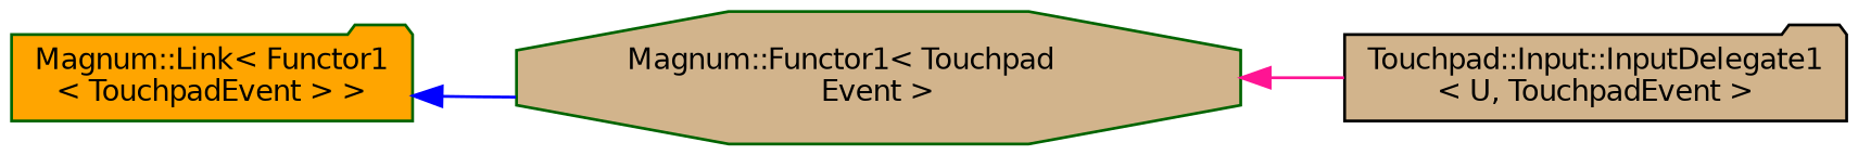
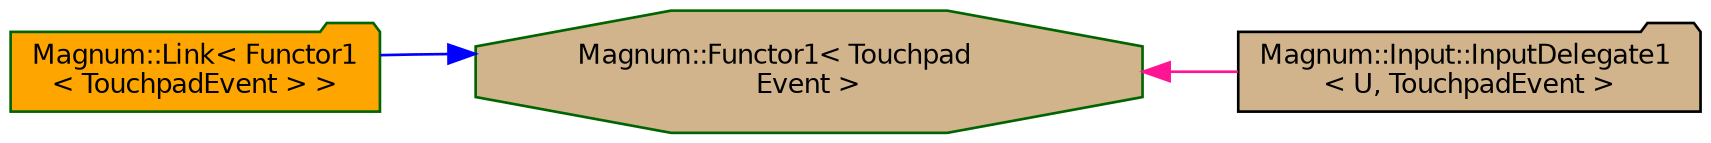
  digraph {
    rankdir=LR
    node [color=darkgreen fillcolor=tan fontname=Helvetica fontsize=10 shape=folder style=filled]
    edge [dir=back fontname=Helvetica fontsize=10 labelfontname=Helvetica labelfontsize=10 style=solid]
    n1 [fillcolor=orange height=0.2 label="Magnum::Link\< Functor1\l\< TouchpadEvent \> \>" width=0.4]
    n2 [height=0.2 label="Magnum::Functor1\< Touchpad\lEvent \>" shape=octagon width=0.4]
-   n3 [color=black height=0.2 label="Touchpad::Input::InputDelegate1\l\< U, TouchpadEvent \>" width=0.4]
-   n1 -> n2 [color=blue]
+   n3 [color=black height=0.2 label="Magnum::Input::InputDelegate1\l\< U, TouchpadEvent \>" width=0.4]
+   n2 -> n1 [color=blue]
    n2 -> n3 [color=deeppink]
  }
